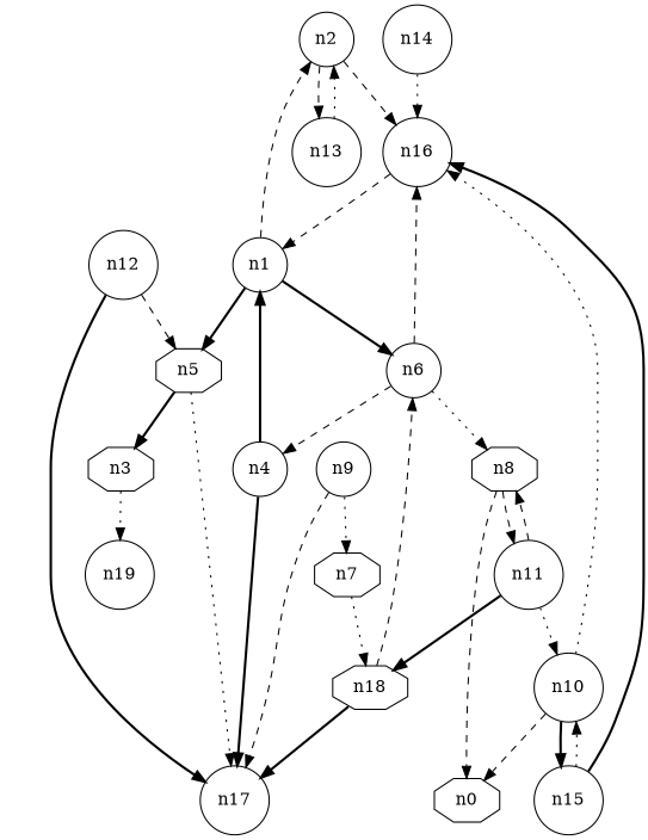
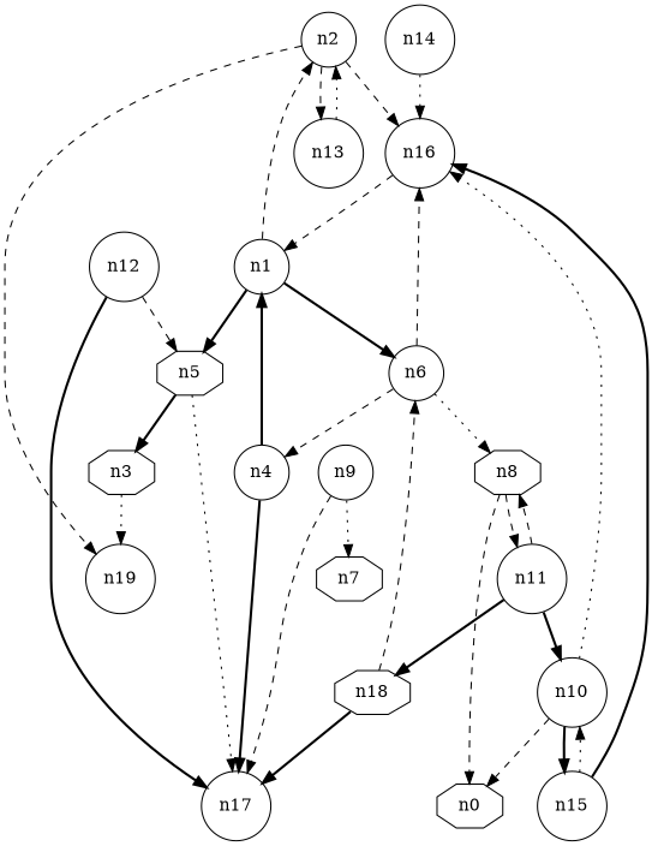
  digraph {
    node [shape=circle]
    edge [style=dashed]
    n2
    n13
    n19
    n16
    n1
    n5 [shape=octagon]
    n6
    n3 [shape=octagon]
    n17
    n4
    n8 [shape=octagon]
    n0 [shape=octagon]
    n11
    n18 [shape=octagon]
    n10
    n15
    n7 [shape=octagon]
    n9
    n12
    n14
    n2 -> n13
+   n2 -> n19
    n2 -> n16
    n13 -> n2 [style=dotted]
    n16 -> n1
    n1 -> n2
    n1 -> n5 [style=bold]
    n1 -> n6 [style=bold]
    n5 -> n3 [style=bold]
    n5 -> n17 [style=dotted]
    n6 -> n16
    n6 -> n4
    n6 -> n8 [style=dotted]
    n3 -> n19 [style=dotted]
    n4 -> n1 [style=bold]
    n4 -> n17 [style=bold]
    n8 -> n0
    n8 -> n11
    n11 -> n8
    n11 -> n18 [style=bold]
-   n11 -> n10 [style=dotted]
+   n11 -> n10 [style=bold]
    n18 -> n6
    n18 -> n17 [style=bold]
    n10 -> n16 [style=dotted]
    n10 -> n0
    n10 -> n15 [style=bold]
    n15 -> n16 [style=bold]
    n15 -> n10 [style=dotted]
-   n7 -> n18 [style=dotted]
    n9 -> n17
    n9 -> n7 [style=dotted]
    n12 -> n5
    n12 -> n17 [style=bold]
    n14 -> n16 [style=dotted]
  }
